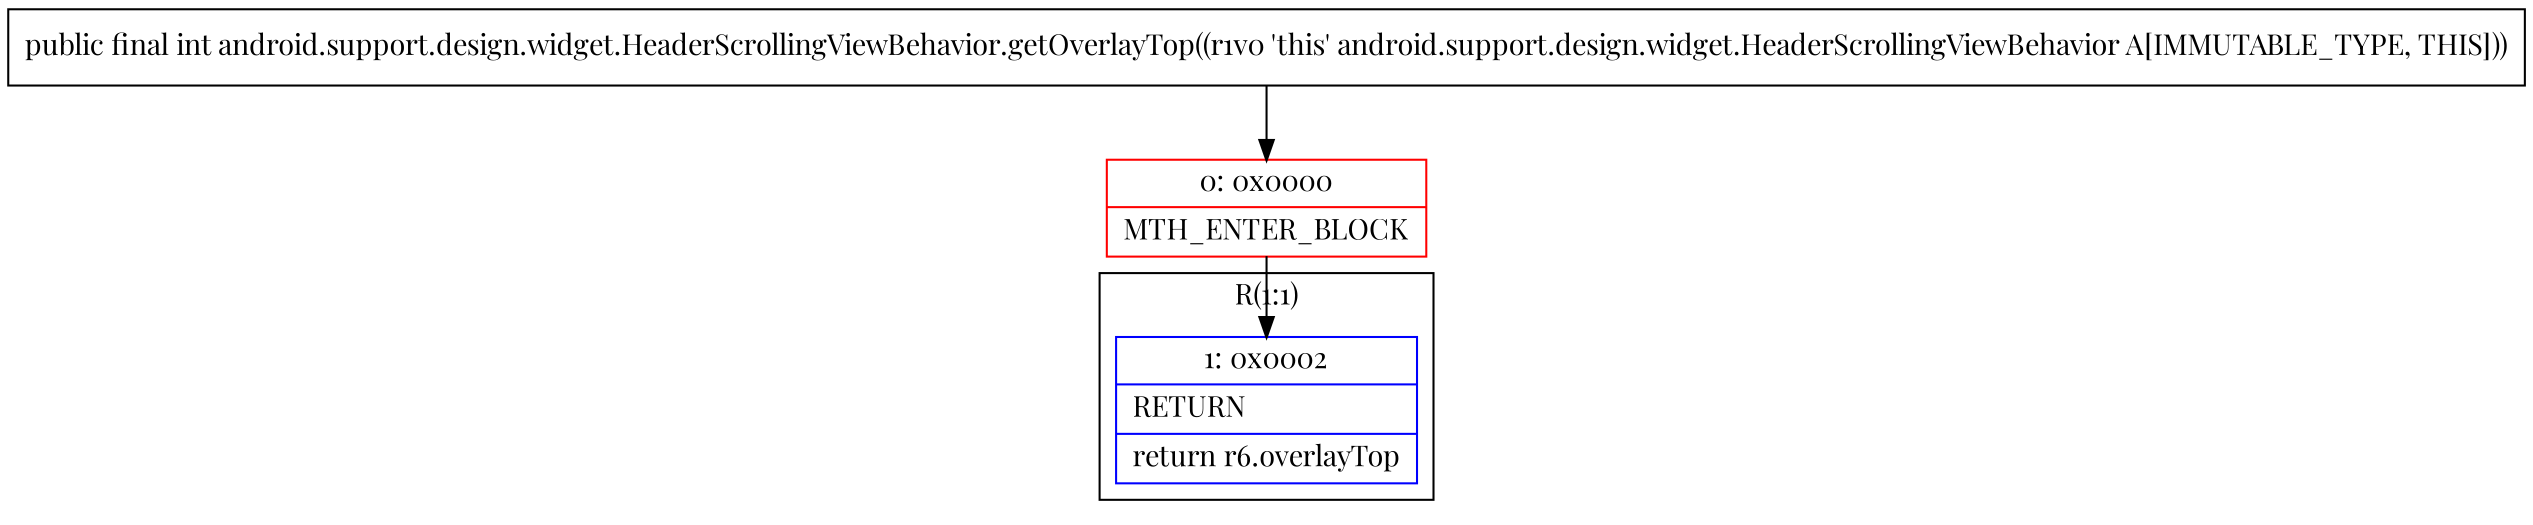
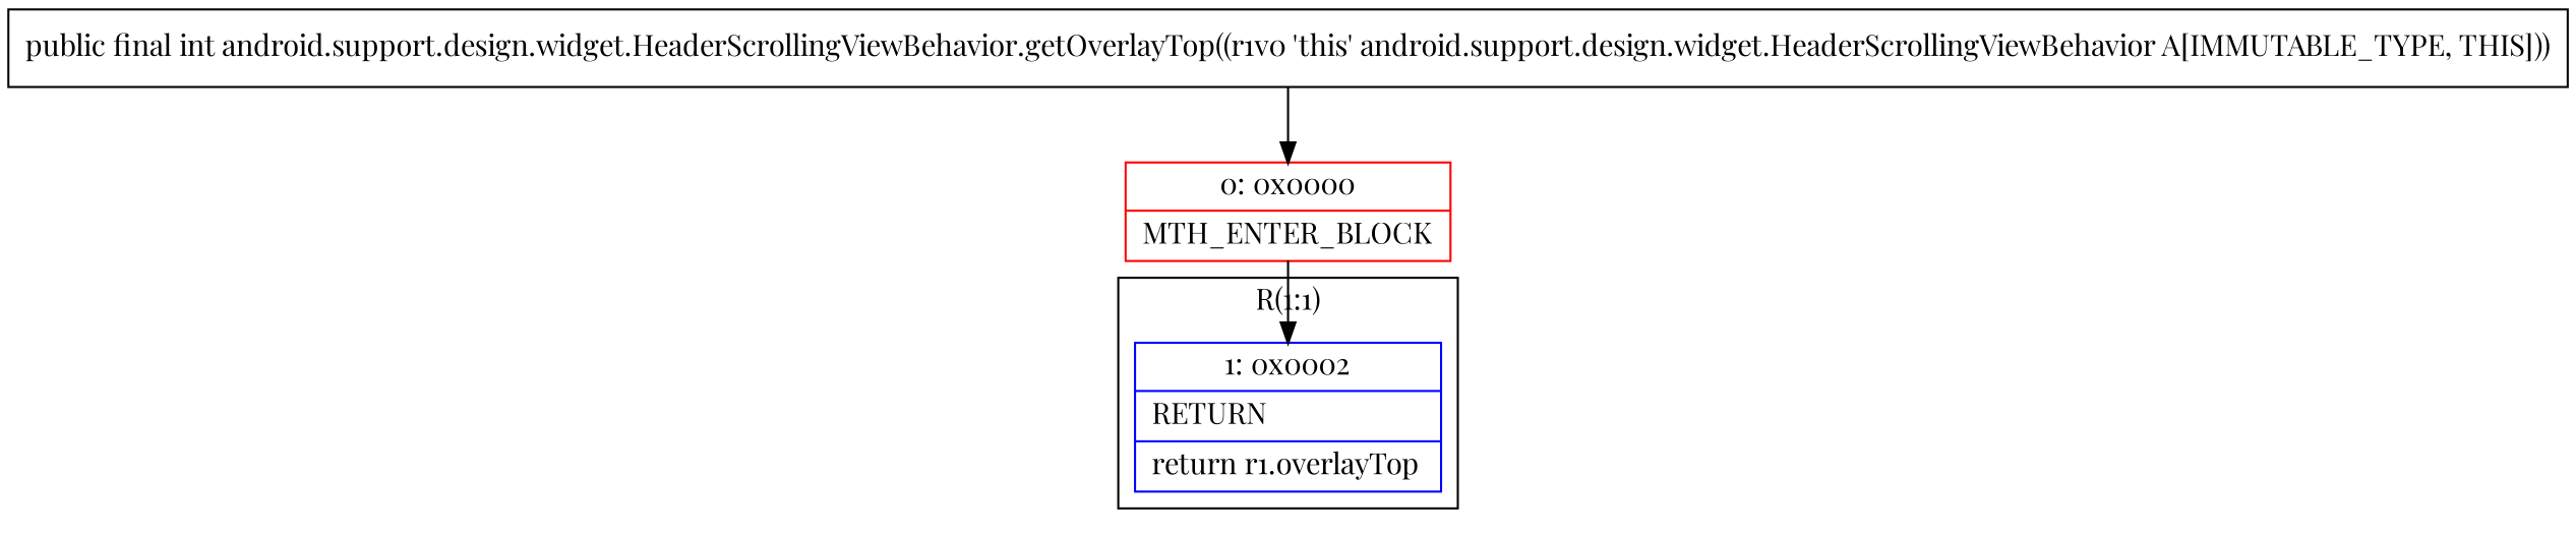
  digraph {
    fontname="Playfair Display"
    node [shape=record fontname="Playfair Display"]
    edge [fontname="Playfair Display"]
-   n1 [color=blue label="{1\:\ 0x0002|RETURN\l|return r6.overlayTop\l}"]
+   n1 [color=blue label="{1\:\ 0x0002|RETURN\l|return r1.overlayTop\l}"]
    n2 [color=red label="{0\:\ 0x0000|MTH_ENTER_BLOCK\l}"]
    n3 [label="{public final int android.support.design.widget.HeaderScrollingViewBehavior.getOverlayTop((r1v0 'this' android.support.design.widget.HeaderScrollingViewBehavior A[IMMUTABLE_TYPE, THIS])) }"]
    subgraph cluster_1 {
      label="R(1:1)"
      n1
    }
    n2 -> n1
    n3 -> n2
  }
